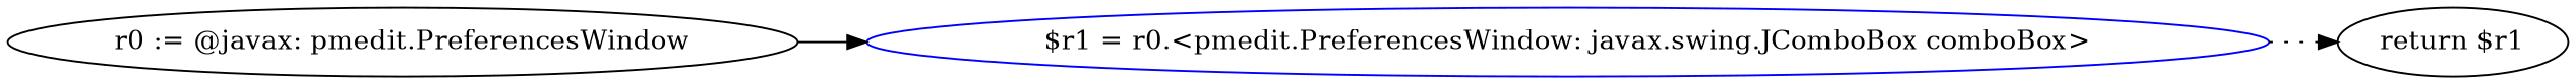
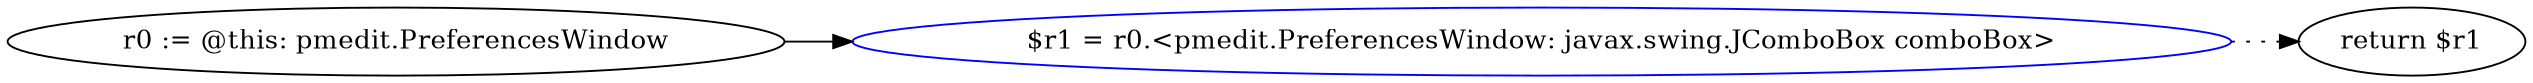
  digraph {
    rankdir=LR
    node [color=black]
-   "r0 := @this: pmedit.PreferencesWindow" [label="r0 := @javax: pmedit.PreferencesWindow"]
+   "r0 := @this: pmedit.PreferencesWindow"
    "$r1 = r0.<pmedit.PreferencesWindow: javax.swing.JComboBox comboBox>" [color=blue]
    "return $r1"
    "r0 := @this: pmedit.PreferencesWindow" -> "$r1 = r0.<pmedit.PreferencesWindow: javax.swing.JComboBox comboBox>" [style=solid]
    "$r1 = r0.<pmedit.PreferencesWindow: javax.swing.JComboBox comboBox>" -> "return $r1" [style=dotted]
  }
